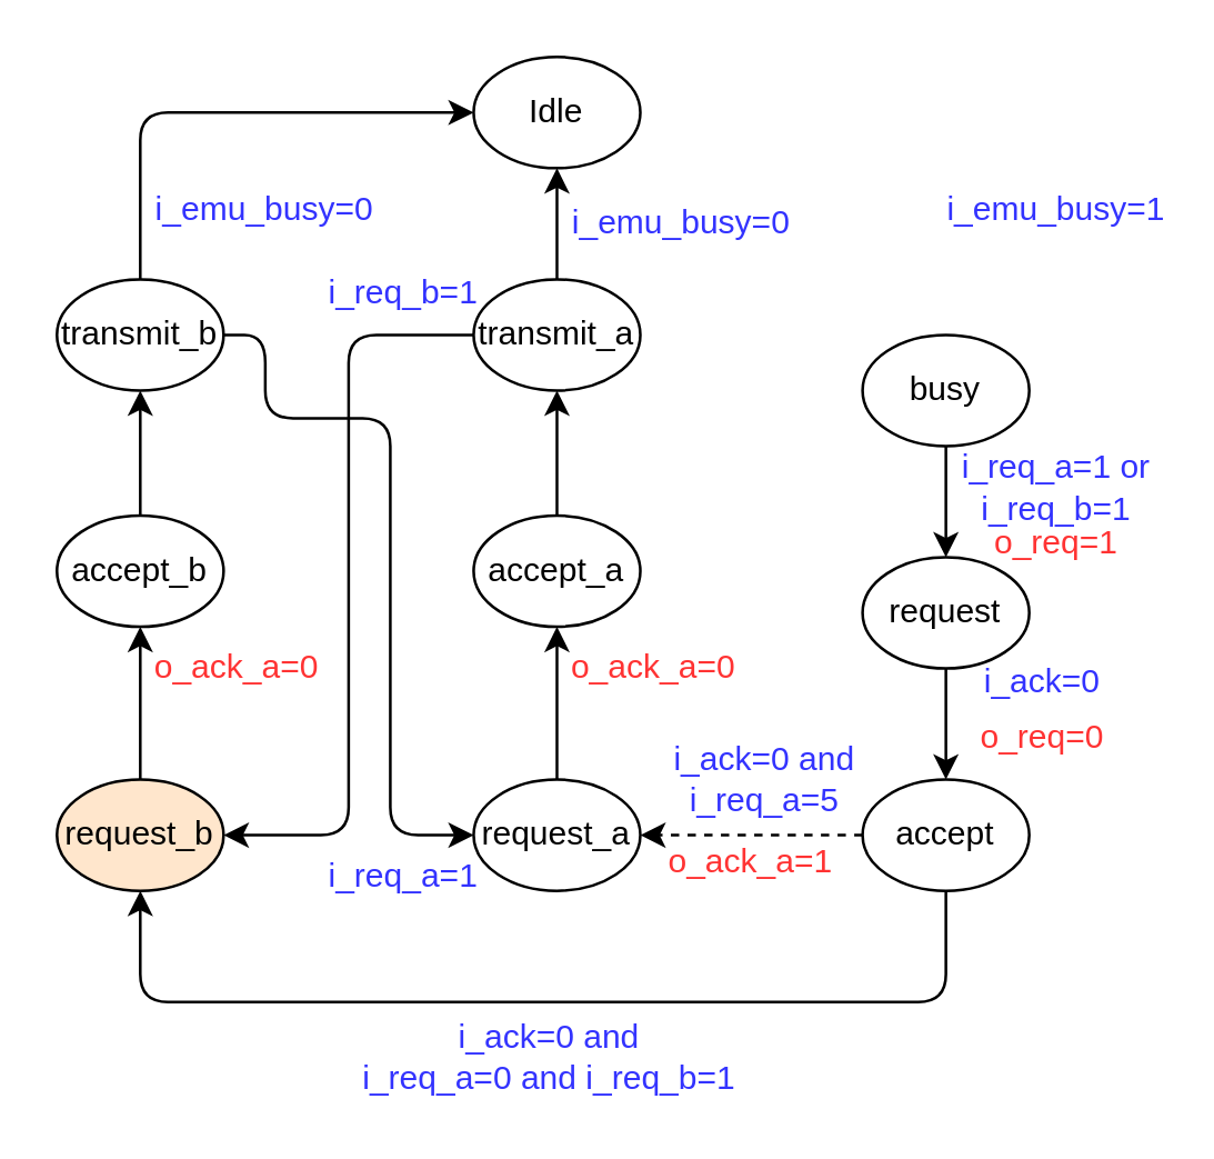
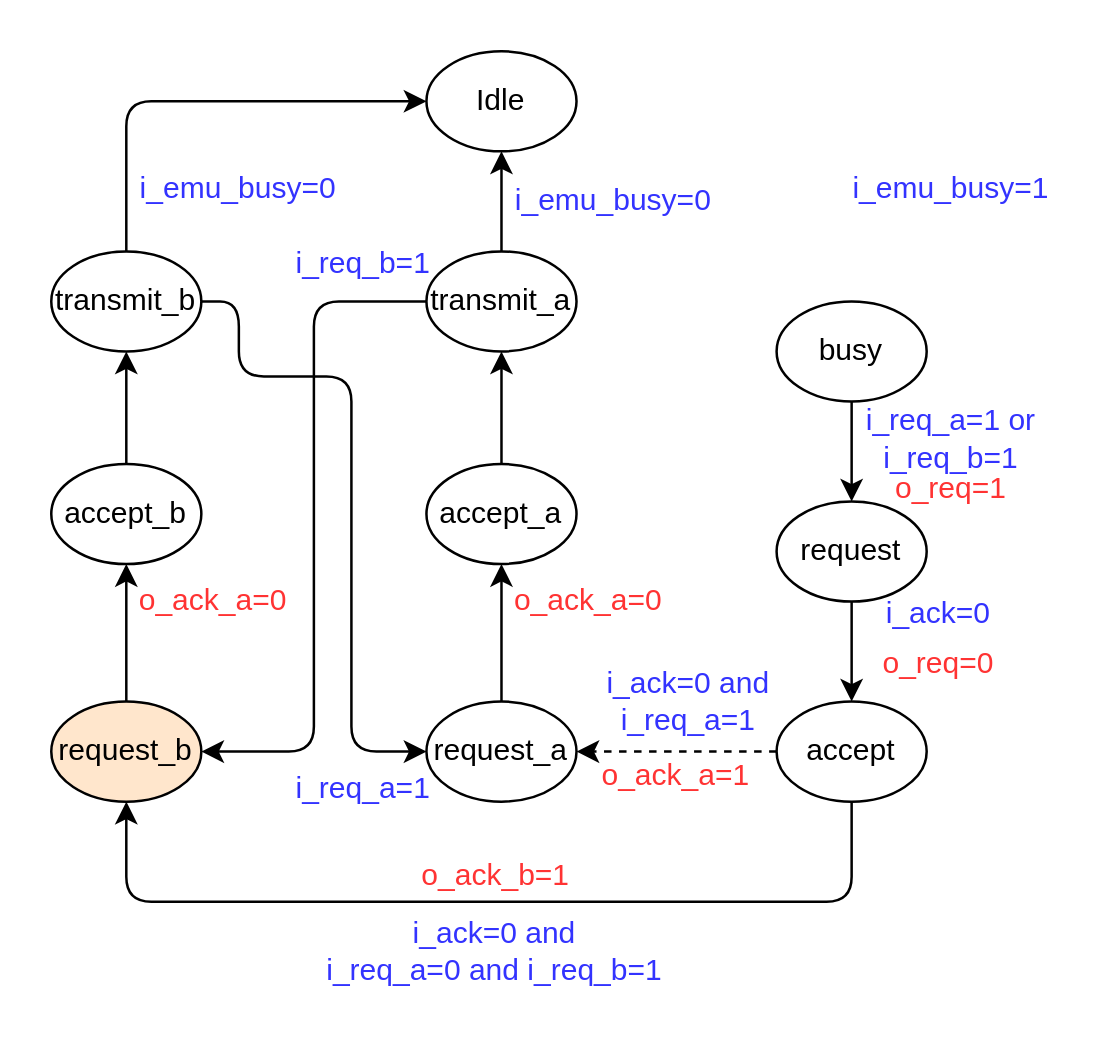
  <mxCell id="0" />
  <mxCell id="1" parent="0" />
  <mxCell id="2" value="Idle" style="ellipse;whiteSpace=wrap;html=1;" parent="1" vertex="1"><mxGeometry x="170" y="20" width="60" height="40" as="geometry" /></mxCell>
  <mxCell id="3" style="edgeStyle=orthogonalEdgeStyle;rounded=0;orthogonalLoop=1;jettySize=auto;html=1;exitX=0.5;exitY=1;exitDx=0;exitDy=0;entryX=0.5;entryY=0;entryDx=0;entryDy=0;" parent="1" source="4" target="7" edge="1"><mxGeometry relative="1" as="geometry" /></mxCell>
  <mxCell id="4" value="busy" style="ellipse;whiteSpace=wrap;html=1;" parent="1" vertex="1"><mxGeometry x="310" y="120" width="60" height="40" as="geometry" /></mxCell>
  <mxCell id="5" value="&lt;div&gt;&lt;span style=&quot;color: rgb(51, 51, 255);&quot;&gt;i_req_a=1 or i_req_b=1&lt;/span&gt;&lt;/div&gt;" style="text;html=1;align=center;verticalAlign=middle;whiteSpace=wrap;rounded=0;" parent="1" vertex="1"><mxGeometry x="345" y="160" width="70" height="30" as="geometry" /></mxCell>
  <mxCell id="6" style="edgeStyle=orthogonalEdgeStyle;rounded=0;orthogonalLoop=1;jettySize=auto;html=1;exitX=0.5;exitY=1;exitDx=0;exitDy=0;entryX=0.5;entryY=0;entryDx=0;entryDy=0;" parent="1" source="7" target="12" edge="1"><mxGeometry relative="1" as="geometry" /></mxCell>
  <mxCell id="7" value="request" style="ellipse;whiteSpace=wrap;html=1;" parent="1" vertex="1"><mxGeometry x="310" y="200" width="60" height="40" as="geometry" /></mxCell>
  <mxCell id="8" value="&lt;div&gt;&lt;span style=&quot;color: rgb(51, 51, 255);&quot;&gt;i_emu_busy=1&lt;/span&gt;&lt;/div&gt;" style="text;html=1;align=center;verticalAlign=middle;whiteSpace=wrap;rounded=0;" parent="1" vertex="1"><mxGeometry x="345" y="60" width="70" height="30" as="geometry" /></mxCell>
  <mxCell id="9" value="&lt;span style=&quot;color: rgb(255, 51, 51);&quot;&gt;o_req=1&lt;/span&gt;" style="text;html=1;align=center;verticalAlign=middle;whiteSpace=wrap;rounded=0;" parent="1" vertex="1"><mxGeometry x="350" y="180" width="60" height="30" as="geometry" /></mxCell>
  <mxCell id="10" style="edgeStyle=orthogonalEdgeStyle;rounded=0;orthogonalLoop=1;jettySize=auto;html=1;exitX=0;exitY=0.5;exitDx=0;exitDy=0;entryX=1;entryY=0.5;entryDx=0;entryDy=0;dashed=1;" parent="1" source="12" target="16" edge="1"><mxGeometry relative="1" as="geometry" /></mxCell>
  <mxCell id="11" style="edgeStyle=orthogonalEdgeStyle;rounded=1;orthogonalLoop=1;jettySize=auto;html=1;exitX=0.5;exitY=1;exitDx=0;exitDy=0;entryX=0.5;entryY=1;entryDx=0;entryDy=0;curved=0;" parent="1" source="12" target="26" edge="1"><mxGeometry relative="1" as="geometry"><Array as="points"><mxPoint x="340" y="360" /><mxPoint x="50" y="360" /></Array></mxGeometry></mxCell>
  <mxCell id="12" value="accept" style="ellipse;whiteSpace=wrap;html=1;" parent="1" vertex="1"><mxGeometry x="310" y="280" width="60" height="40" as="geometry" /></mxCell>
  <mxCell id="13" value="&lt;div&gt;&lt;span style=&quot;color: rgb(51, 51, 255);&quot;&gt;i_ack=0&lt;/span&gt;&lt;/div&gt;" style="text;html=1;align=center;verticalAlign=middle;whiteSpace=wrap;rounded=0;" parent="1" vertex="1"><mxGeometry x="340" y="230" width="70" height="30" as="geometry" /></mxCell>
  <mxCell id="14" value="&lt;span style=&quot;color: rgb(255, 51, 51);&quot;&gt;o_req=0&lt;/span&gt;" style="text;html=1;align=center;verticalAlign=middle;whiteSpace=wrap;rounded=0;" parent="1" vertex="1"><mxGeometry x="345" y="250" width="60" height="30" as="geometry" /></mxCell>
  <mxCell id="15" style="edgeStyle=orthogonalEdgeStyle;rounded=0;orthogonalLoop=1;jettySize=auto;html=1;exitX=0.5;exitY=0;exitDx=0;exitDy=0;entryX=0.5;entryY=1;entryDx=0;entryDy=0;" parent="1" source="16" target="18" edge="1"><mxGeometry relative="1" as="geometry" /></mxCell>
  <mxCell id="16" value="request_a" style="ellipse;whiteSpace=wrap;html=1;" parent="1" vertex="1"><mxGeometry x="170" y="280" width="60" height="40" as="geometry" /></mxCell>
  <mxCell id="17" style="edgeStyle=orthogonalEdgeStyle;rounded=0;orthogonalLoop=1;jettySize=auto;html=1;exitX=0.5;exitY=0;exitDx=0;exitDy=0;entryX=0.5;entryY=1;entryDx=0;entryDy=0;" parent="1" source="18" target="21" edge="1"><mxGeometry relative="1" as="geometry" /></mxCell>
  <mxCell id="18" value="accept_a" style="ellipse;whiteSpace=wrap;html=1;" parent="1" vertex="1"><mxGeometry x="170" y="185" width="60" height="40" as="geometry" /></mxCell>
  <mxCell id="19" style="edgeStyle=orthogonalEdgeStyle;rounded=0;orthogonalLoop=1;jettySize=auto;html=1;exitX=0.5;exitY=0;exitDx=0;exitDy=0;entryX=0.5;entryY=1;entryDx=0;entryDy=0;" parent="1" source="21" target="2" edge="1"><mxGeometry relative="1" as="geometry" /></mxCell>
  <mxCell id="20" style="edgeStyle=orthogonalEdgeStyle;rounded=1;orthogonalLoop=1;jettySize=auto;html=1;exitX=0;exitY=0.5;exitDx=0;exitDy=0;entryX=1;entryY=0.5;entryDx=0;entryDy=0;curved=0;" parent="1" source="21" target="26" edge="1"><mxGeometry relative="1" as="geometry" /></mxCell>
  <mxCell id="21" value="transmit_a" style="ellipse;whiteSpace=wrap;html=1;" parent="1" vertex="1"><mxGeometry x="170" y="100" width="60" height="40" as="geometry" /></mxCell>
- <mxCell id="22" value="&lt;div&gt;&lt;span style=&quot;color: rgb(51, 51, 255);&quot;&gt;i_ack=0 and i_req_a=5&lt;/span&gt;&lt;/div&gt;" style="text;html=1;align=center;verticalAlign=middle;whiteSpace=wrap;rounded=0;" parent="1" vertex="1"><mxGeometry x="240" y="265" width="70" height="30" as="geometry" /></mxCell>
+ <mxCell id="22" value="&lt;div&gt;&lt;span style=&quot;color: rgb(51, 51, 255);&quot;&gt;i_ack=0 and i_req_a=1&lt;/span&gt;&lt;/div&gt;" style="text;html=1;align=center;verticalAlign=middle;whiteSpace=wrap;rounded=0;" parent="1" vertex="1"><mxGeometry x="240" y="265" width="70" height="30" as="geometry" /></mxCell>
  <mxCell id="23" value="&lt;span style=&quot;color: rgb(255, 51, 51);&quot;&gt;o_ack_a=1&lt;/span&gt;" style="text;html=1;align=center;verticalAlign=middle;whiteSpace=wrap;rounded=0;" parent="1" vertex="1"><mxGeometry x="240" y="295" width="60" height="30" as="geometry" /></mxCell>
  <mxCell id="24" value="&lt;span style=&quot;color: rgb(255, 51, 51);&quot;&gt;o_ack_a=0&lt;/span&gt;" style="text;html=1;align=center;verticalAlign=middle;whiteSpace=wrap;rounded=0;" parent="1" vertex="1"><mxGeometry x="205" y="225" width="60" height="30" as="geometry" /></mxCell>
  <mxCell id="25" style="edgeStyle=orthogonalEdgeStyle;rounded=0;orthogonalLoop=1;jettySize=auto;html=1;exitX=0.5;exitY=0;exitDx=0;exitDy=0;entryX=0.5;entryY=1;entryDx=0;entryDy=0;" parent="1" source="26" target="28" edge="1"><mxGeometry relative="1" as="geometry" /></mxCell>
  <mxCell id="26" value="request_b" style="ellipse;whiteSpace=wrap;html=1;fillColor=#ffe6cc;" parent="1" vertex="1"><mxGeometry x="20" y="280" width="60" height="40" as="geometry" /></mxCell>
  <mxCell id="27" style="edgeStyle=orthogonalEdgeStyle;rounded=0;orthogonalLoop=1;jettySize=auto;html=1;exitX=0.5;exitY=0;exitDx=0;exitDy=0;entryX=0.5;entryY=1;entryDx=0;entryDy=0;" parent="1" source="28" target="31" edge="1"><mxGeometry relative="1" as="geometry" /></mxCell>
  <mxCell id="28" value="accept_b" style="ellipse;whiteSpace=wrap;html=1;" parent="1" vertex="1"><mxGeometry x="20" y="185" width="60" height="40" as="geometry" /></mxCell>
  <mxCell id="29" style="edgeStyle=orthogonalEdgeStyle;rounded=1;orthogonalLoop=1;jettySize=auto;html=1;exitX=0.5;exitY=0;exitDx=0;exitDy=0;entryX=0;entryY=0.5;entryDx=0;entryDy=0;curved=0;" parent="1" source="31" target="2" edge="1"><mxGeometry relative="1" as="geometry" /></mxCell>
  <mxCell id="30" style="edgeStyle=orthogonalEdgeStyle;rounded=1;orthogonalLoop=1;jettySize=auto;html=1;exitX=1;exitY=0.5;exitDx=0;exitDy=0;entryX=0;entryY=0.5;entryDx=0;entryDy=0;curved=0;" parent="1" source="31" target="16" edge="1"><mxGeometry relative="1" as="geometry"><Array as="points"><mxPoint x="95" y="120" /><mxPoint x="95" y="150" /><mxPoint x="140" y="150" /><mxPoint x="140" y="300" /></Array></mxGeometry></mxCell>
  <mxCell id="31" value="transmit_b" style="ellipse;whiteSpace=wrap;html=1;" parent="1" vertex="1"><mxGeometry x="20" y="100" width="60" height="40" as="geometry" /></mxCell>
  <mxCell id="32" value="&lt;span style=&quot;color: rgb(255, 51, 51);&quot;&gt;o_ack_a=0&lt;/span&gt;" style="text;html=1;align=center;verticalAlign=middle;whiteSpace=wrap;rounded=0;" parent="1" vertex="1"><mxGeometry x="55" y="225" width="60" height="30" as="geometry" /></mxCell>
  <mxCell id="33" value="&lt;div&gt;&lt;span style=&quot;color: rgb(51, 51, 255);&quot;&gt;i_ack=0 and&lt;/span&gt;&lt;/div&gt;&lt;div&gt;&lt;span style=&quot;color: rgb(51, 51, 255);&quot;&gt;i_req_a=0 and i_req_b=1&lt;/span&gt;&lt;/div&gt;" style="text;html=1;align=center;verticalAlign=middle;whiteSpace=wrap;rounded=0;" parent="1" vertex="1"><mxGeometry x="120" y="365" width="155" height="30" as="geometry" /></mxCell>
  <mxCell id="34" value="&lt;div&gt;&lt;span style=&quot;color: rgb(51, 51, 255);&quot;&gt;i_emu_busy=0&lt;/span&gt;&lt;/div&gt;" style="text;html=1;align=center;verticalAlign=middle;whiteSpace=wrap;rounded=0;" parent="1" vertex="1"><mxGeometry x="210" y="65" width="70" height="30" as="geometry" /></mxCell>
  <mxCell id="35" value="&lt;div&gt;&lt;span style=&quot;color: rgb(51, 51, 255);&quot;&gt;i_emu_busy=0&lt;/span&gt;&lt;/div&gt;" style="text;html=1;align=center;verticalAlign=middle;whiteSpace=wrap;rounded=0;" parent="1" vertex="1"><mxGeometry x="60" y="60" width="70" height="30" as="geometry" /></mxCell>
+ <mxCell id="36" value="&lt;span style=&quot;color: rgb(255, 51, 51);&quot;&gt;o_ack_b=1&lt;/span&gt;" style="text;html=1;align=center;verticalAlign=middle;whiteSpace=wrap;rounded=0;" parent="1" vertex="1"><mxGeometry x="167.5" y="335" width="60" height="30" as="geometry" /></mxCell>
  <mxCell id="37" value="&lt;div&gt;&lt;span style=&quot;color: rgb(51, 51, 255);&quot;&gt;i_req_b=1&lt;/span&gt;&lt;/div&gt;" style="text;html=1;align=center;verticalAlign=middle;whiteSpace=wrap;rounded=0;" parent="1" vertex="1"><mxGeometry x="110" y="90" width="70" height="30" as="geometry" /></mxCell>
  <mxCell id="38" value="&lt;div&gt;&lt;span style=&quot;color: rgb(51, 51, 255);&quot;&gt;i_req_a=1&lt;/span&gt;&lt;/div&gt;" style="text;html=1;align=center;verticalAlign=middle;whiteSpace=wrap;rounded=0;" parent="1" vertex="1"><mxGeometry x="110" y="300" width="70" height="30" as="geometry" /></mxCell>
